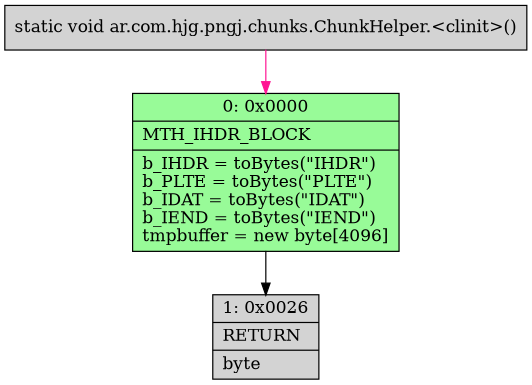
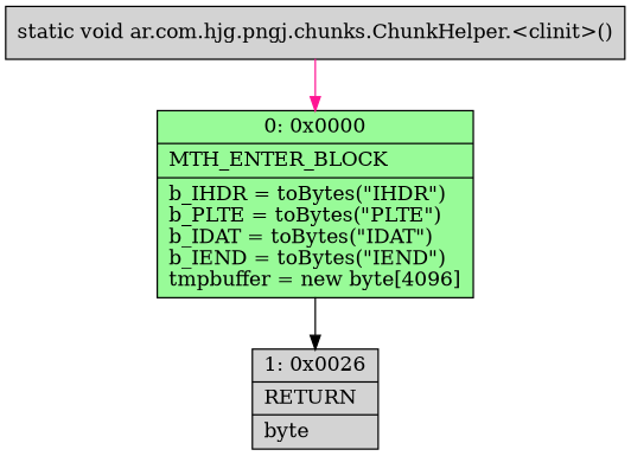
  digraph {
    node [fillcolor=lightgrey shape=record style=filled]
-   n1 [fillcolor=palegreen label="{0\:\ 0x0000|MTH_IHDR_BLOCK\l|b_IHDR = toBytes(\"IHDR\")\lb_PLTE = toBytes(\"PLTE\")\lb_IDAT = toBytes(\"IDAT\")\lb_IEND = toBytes(\"IEND\")\ltmpbuffer = new byte[4096]\l}"]
+   n1 [fillcolor=palegreen label="{0\:\ 0x0000|MTH_ENTER_BLOCK\l|b_IHDR = toBytes(\"IHDR\")\lb_PLTE = toBytes(\"PLTE\")\lb_IDAT = toBytes(\"IDAT\")\lb_IEND = toBytes(\"IEND\")\ltmpbuffer = new byte[4096]\l}"]
    n2 [label="{1\:\ 0x0026|RETURN\l|byte\l}"]
    n3 [label="{static void ar.com.hjg.pngj.chunks.ChunkHelper.\<clinit\>() }"]
    n1 -> n2 [color=black]
    n3 -> n1 [color=deeppink]
  }
